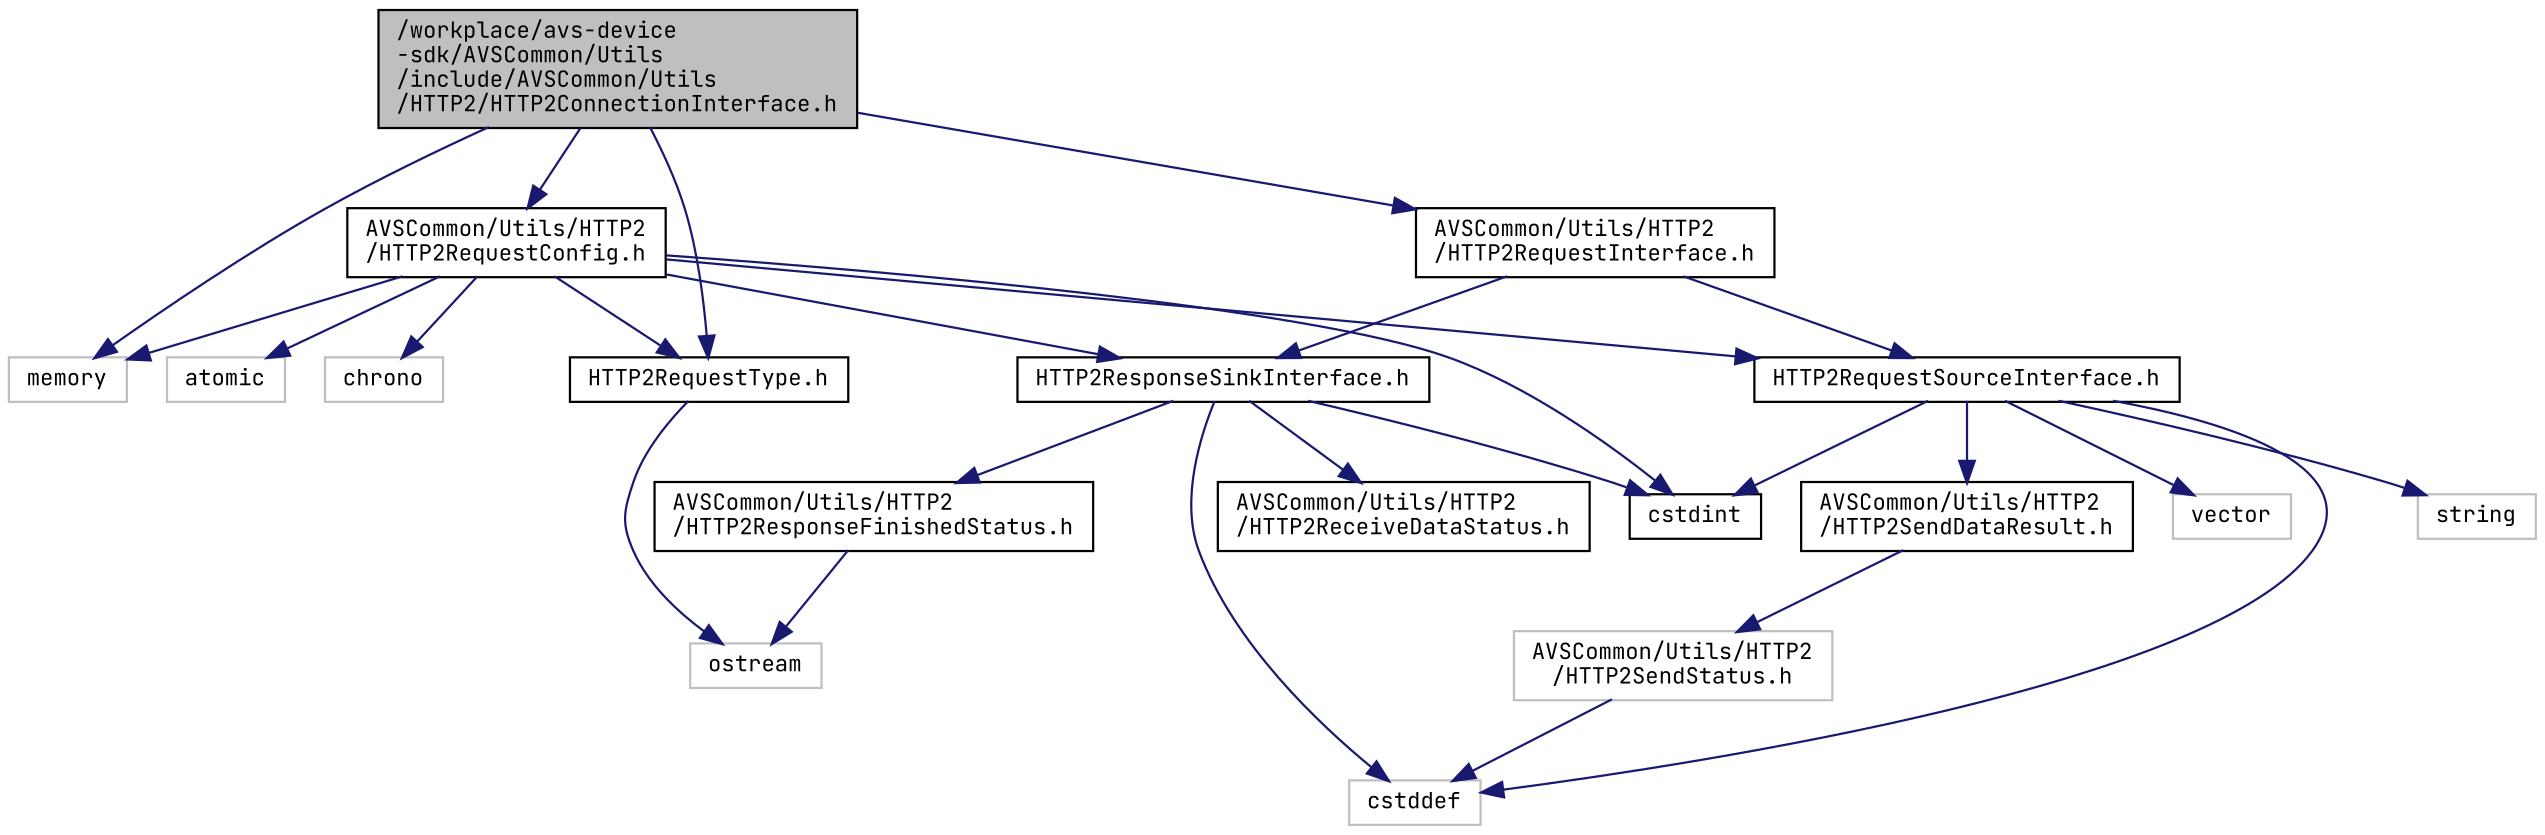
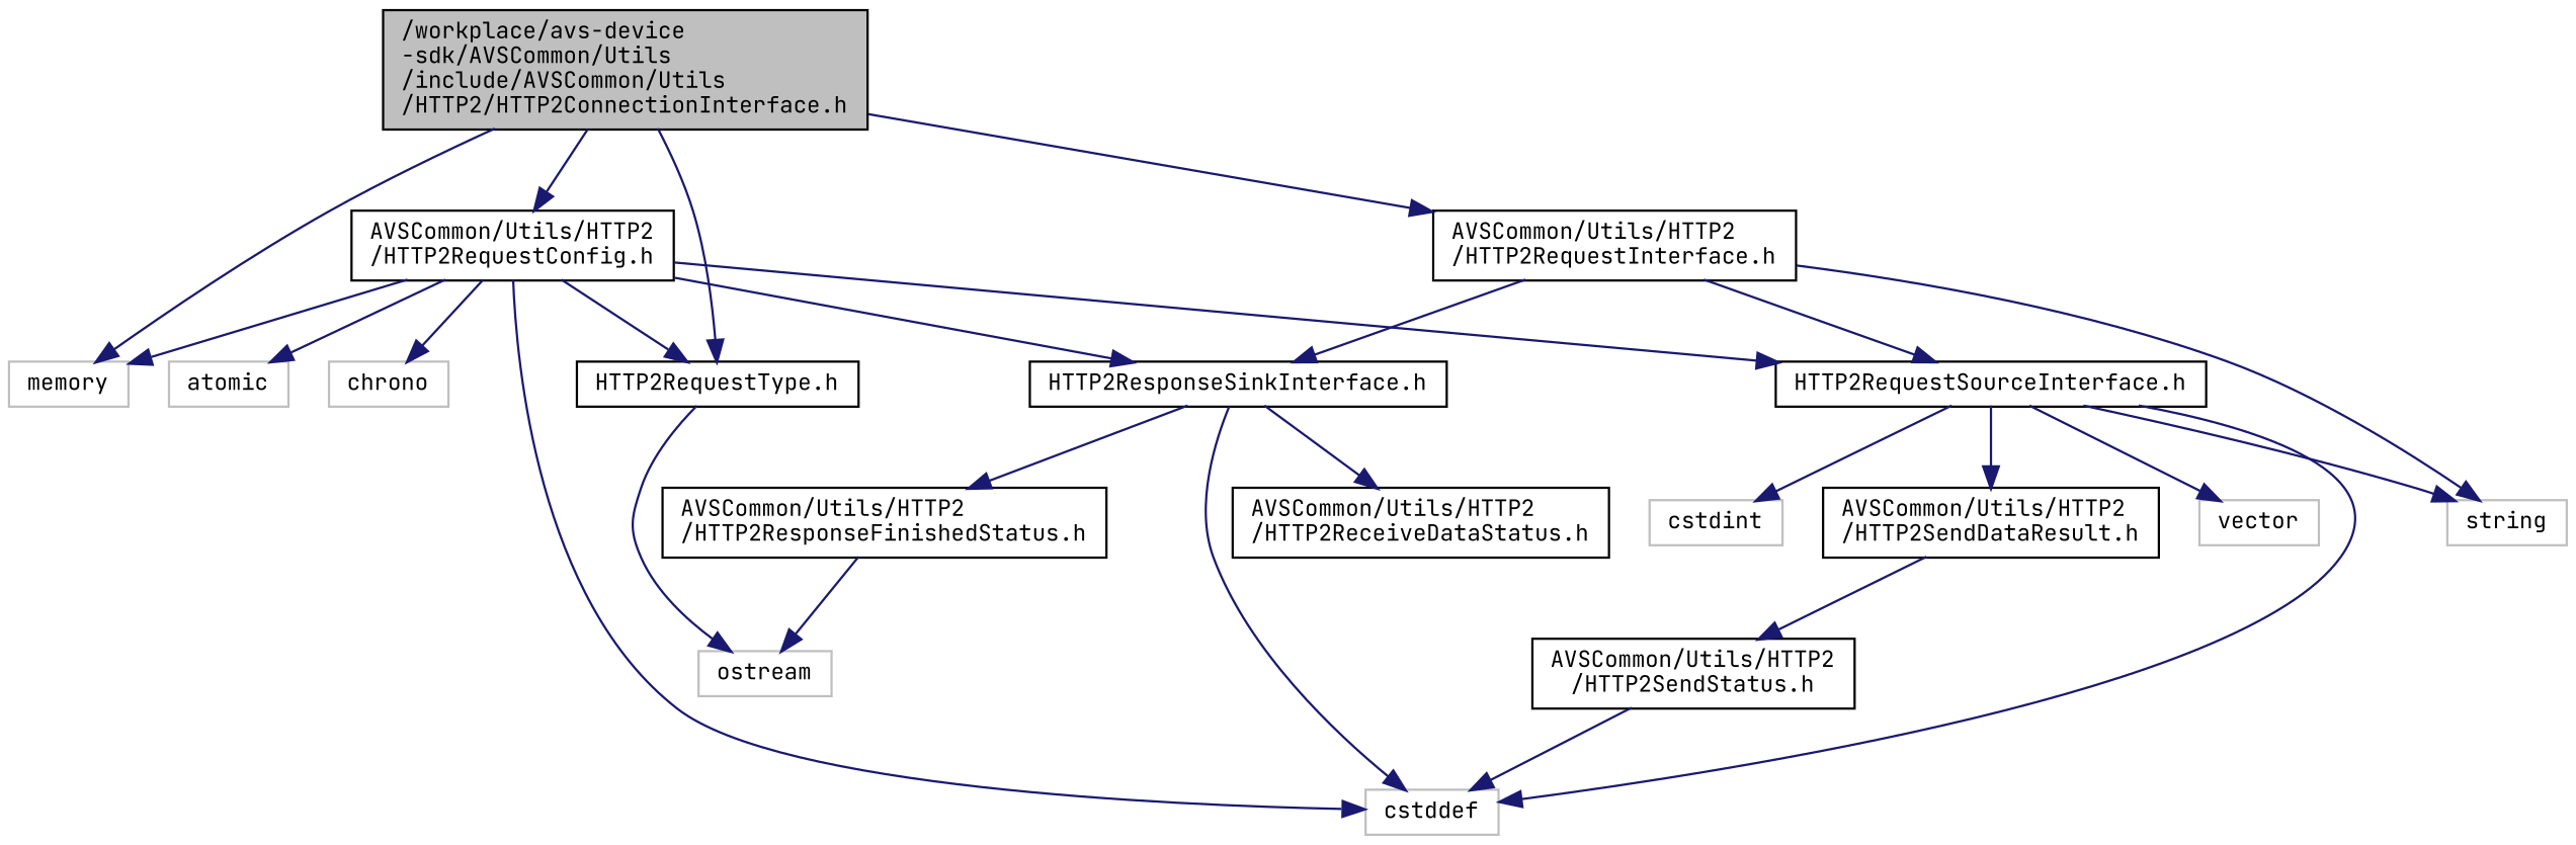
  digraph {
    fontname="JetBrains Mono"
    node [color=black fillcolor=white fontname="JetBrains Mono" fontsize=10 shape=record style=filled]
    edge [color=midnightblue fontname="JetBrains Mono" fontsize=10 labelfontname=Helvetica labelfontsize=10 style=solid]
    n1 [fillcolor=grey75 fontcolor=black height=0.2 label="/workplace/avs-device\l-sdk/AVSCommon/Utils\l/include/AVSCommon/Utils\l/HTTP2/HTTP2ConnectionInterface.h" width=0.4]
    n2 [color=grey75 height=0.2 label=memory width=0.4]
    n3 [height=0.2 label="AVSCommon/Utils/HTTP2\l/HTTP2RequestConfig.h" width=0.4]
    n4 [height=0.2 label="HTTP2RequestType.h" width=0.4]
    n5 [height=0.2 label="AVSCommon/Utils/HTTP2\l/HTTP2RequestInterface.h" width=0.4]
    n6 [color=grey75 height=0.2 label=atomic width=0.4]
    n7 [color=grey75 height=0.2 label=chrono width=0.4]
-   n8 [height=0.2 label=cstdint width=0.4]
+   n8 [color=grey75 height=0.2 label=cstdint width=0.4]
    n9 [height=0.2 label="HTTP2RequestSourceInterface.h" width=0.4]
    n10 [height=0.2 label="HTTP2ResponseSinkInterface.h" width=0.4]
    n11 [color=grey75 height=0.2 label=ostream width=0.4]
    n12 [color=grey75 height=0.2 label=string width=0.4]
    n13 [color=grey75 height=0.2 label=cstddef width=0.4]
    n14 [color=grey75 height=0.2 label=vector width=0.4]
    n15 [height=0.2 label="AVSCommon/Utils/HTTP2\l/HTTP2SendDataResult.h" width=0.4]
    n16 [height=0.2 label="AVSCommon/Utils/HTTP2\l/HTTP2ReceiveDataStatus.h" width=0.4]
    n17 [height=0.2 label="AVSCommon/Utils/HTTP2\l/HTTP2ResponseFinishedStatus.h" width=0.4]
-   n18 [color=grey75 height=0.2 label="AVSCommon/Utils/HTTP2\l/HTTP2SendStatus.h" width=0.4]
+   n18 [height=0.2 label="AVSCommon/Utils/HTTP2\l/HTTP2SendStatus.h" width=0.4]
    n1 -> n2
    n1 -> n3
    n1 -> n4
    n1 -> n5
    n3 -> n2
    n3 -> n4
    n3 -> n6
    n3 -> n7
-   n3 -> n8
+   n3 -> n13
    n3 -> n9
    n3 -> n10
    n4 -> n11
    n5 -> n9
    n5 -> n10
+   n5 -> n12
    n9 -> n8
    n9 -> n12
    n9 -> n13
    n9 -> n14
    n9 -> n15
-   n10 -> n8
    n10 -> n13
    n10 -> n16
    n10 -> n17
    n15 -> n18
    n17 -> n11
    n18 -> n13
  }
